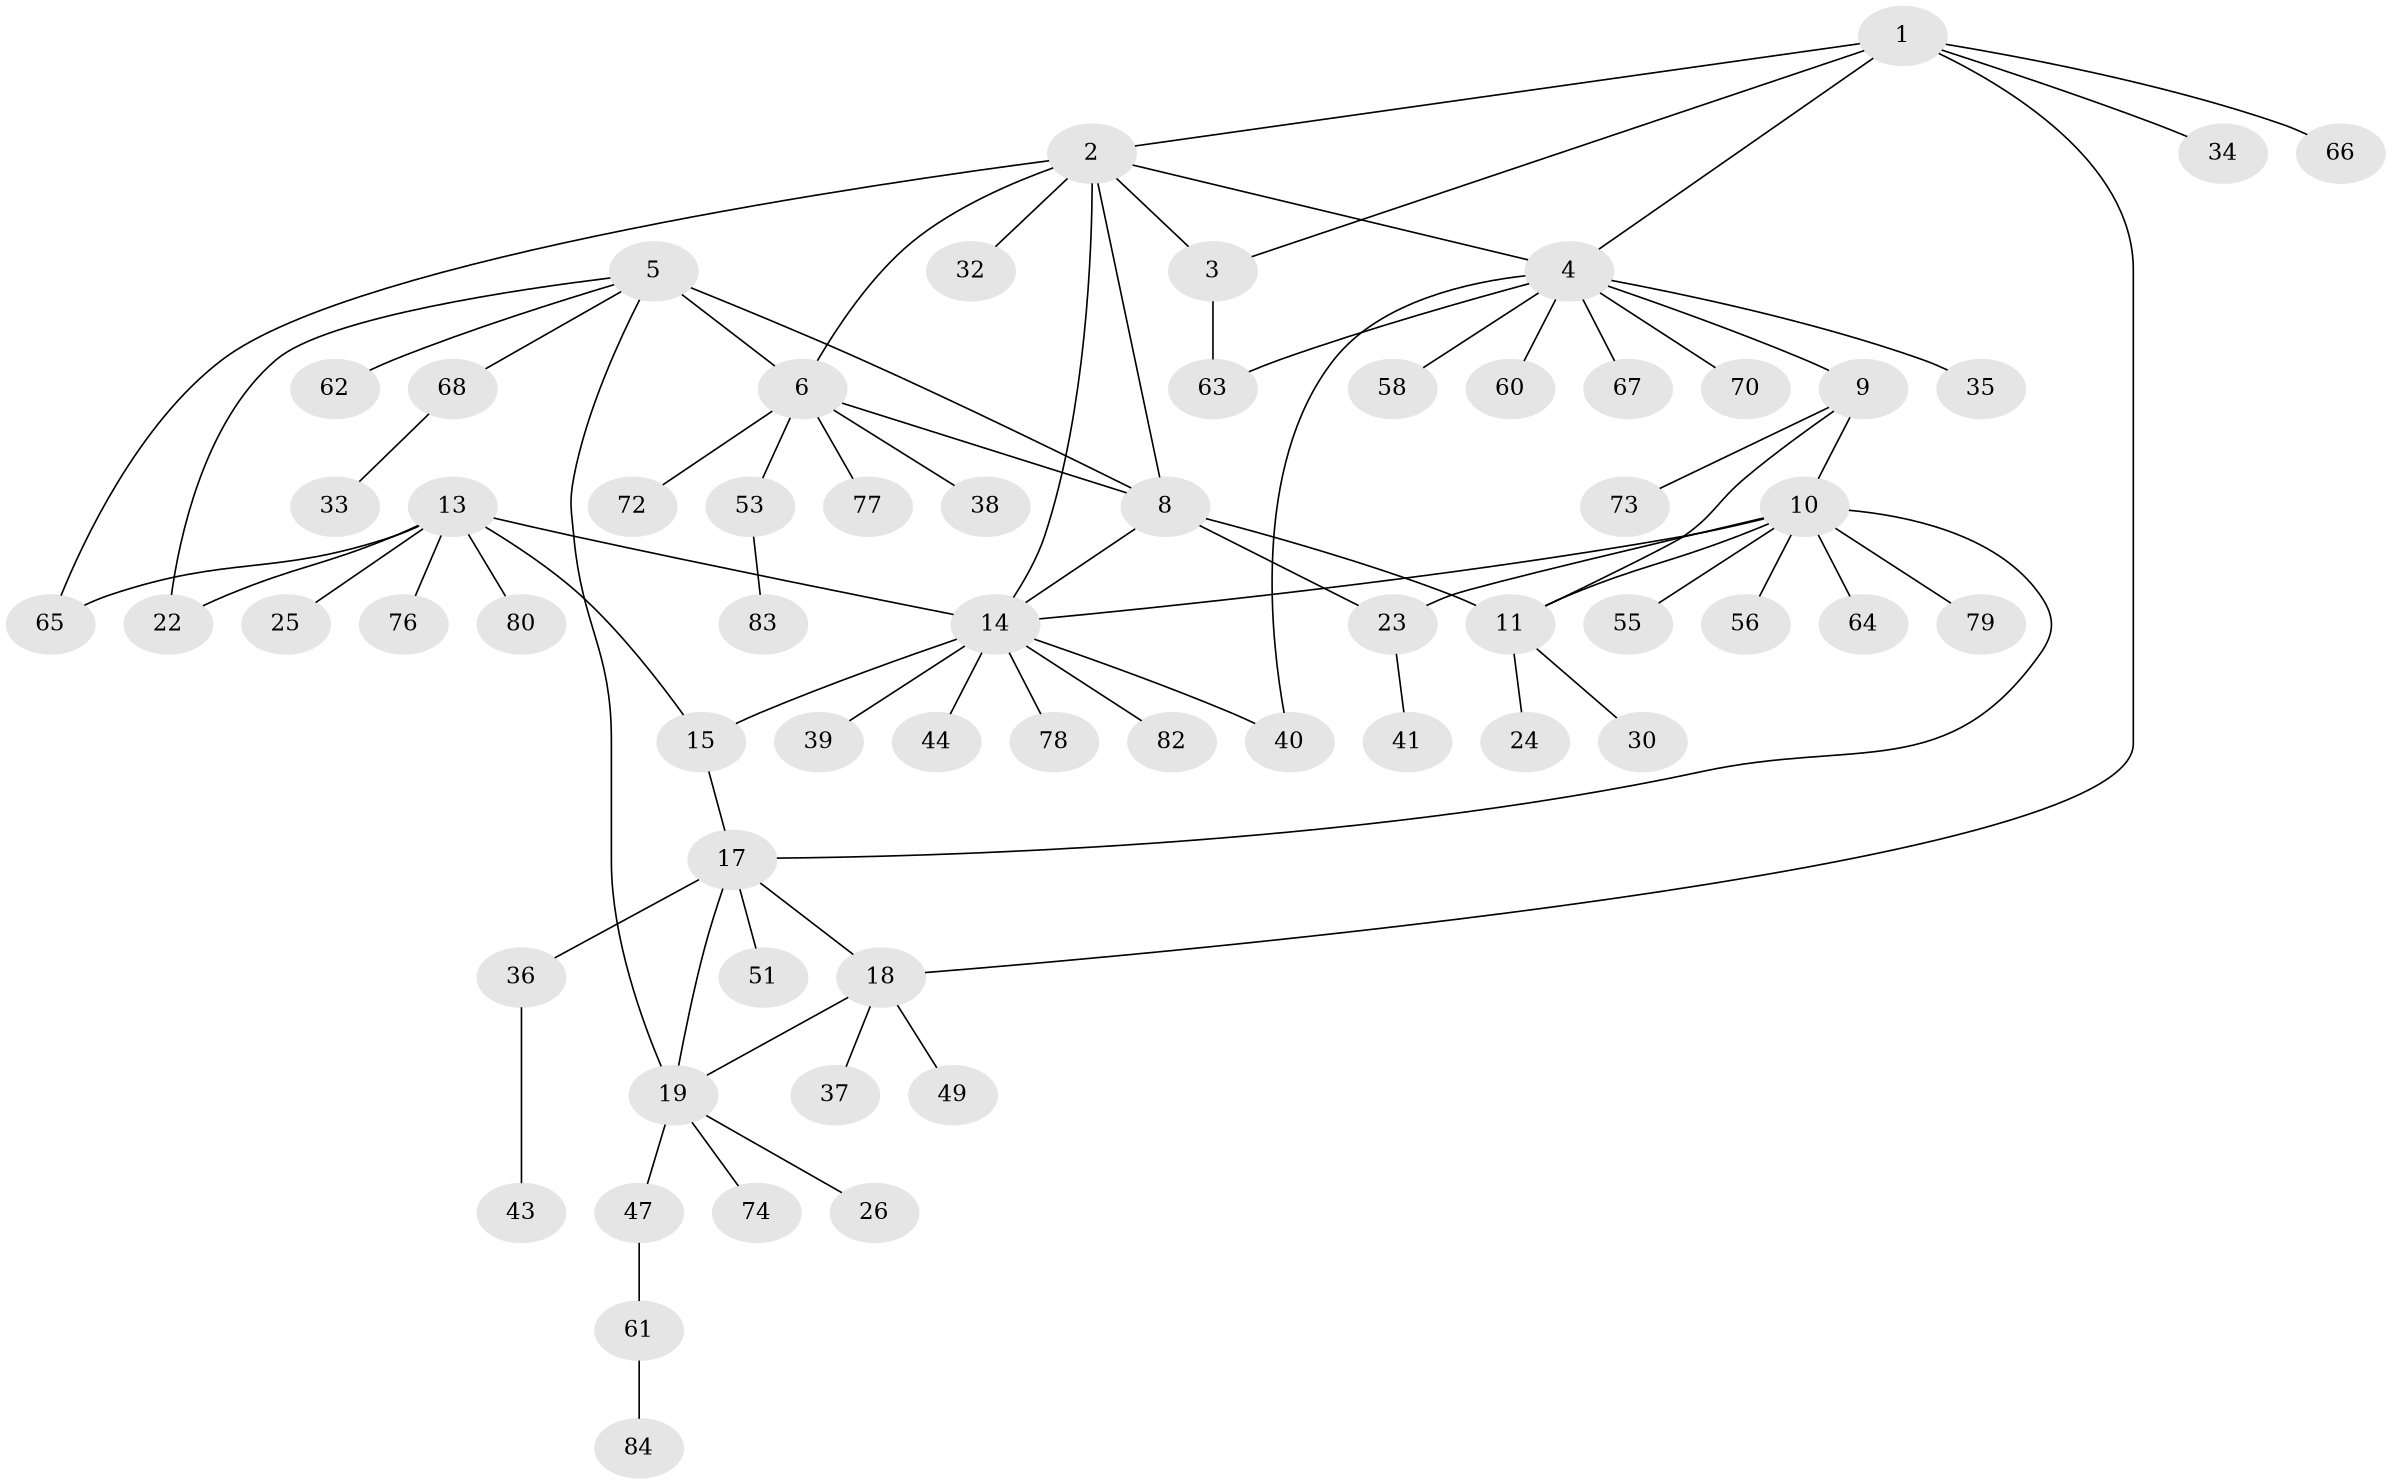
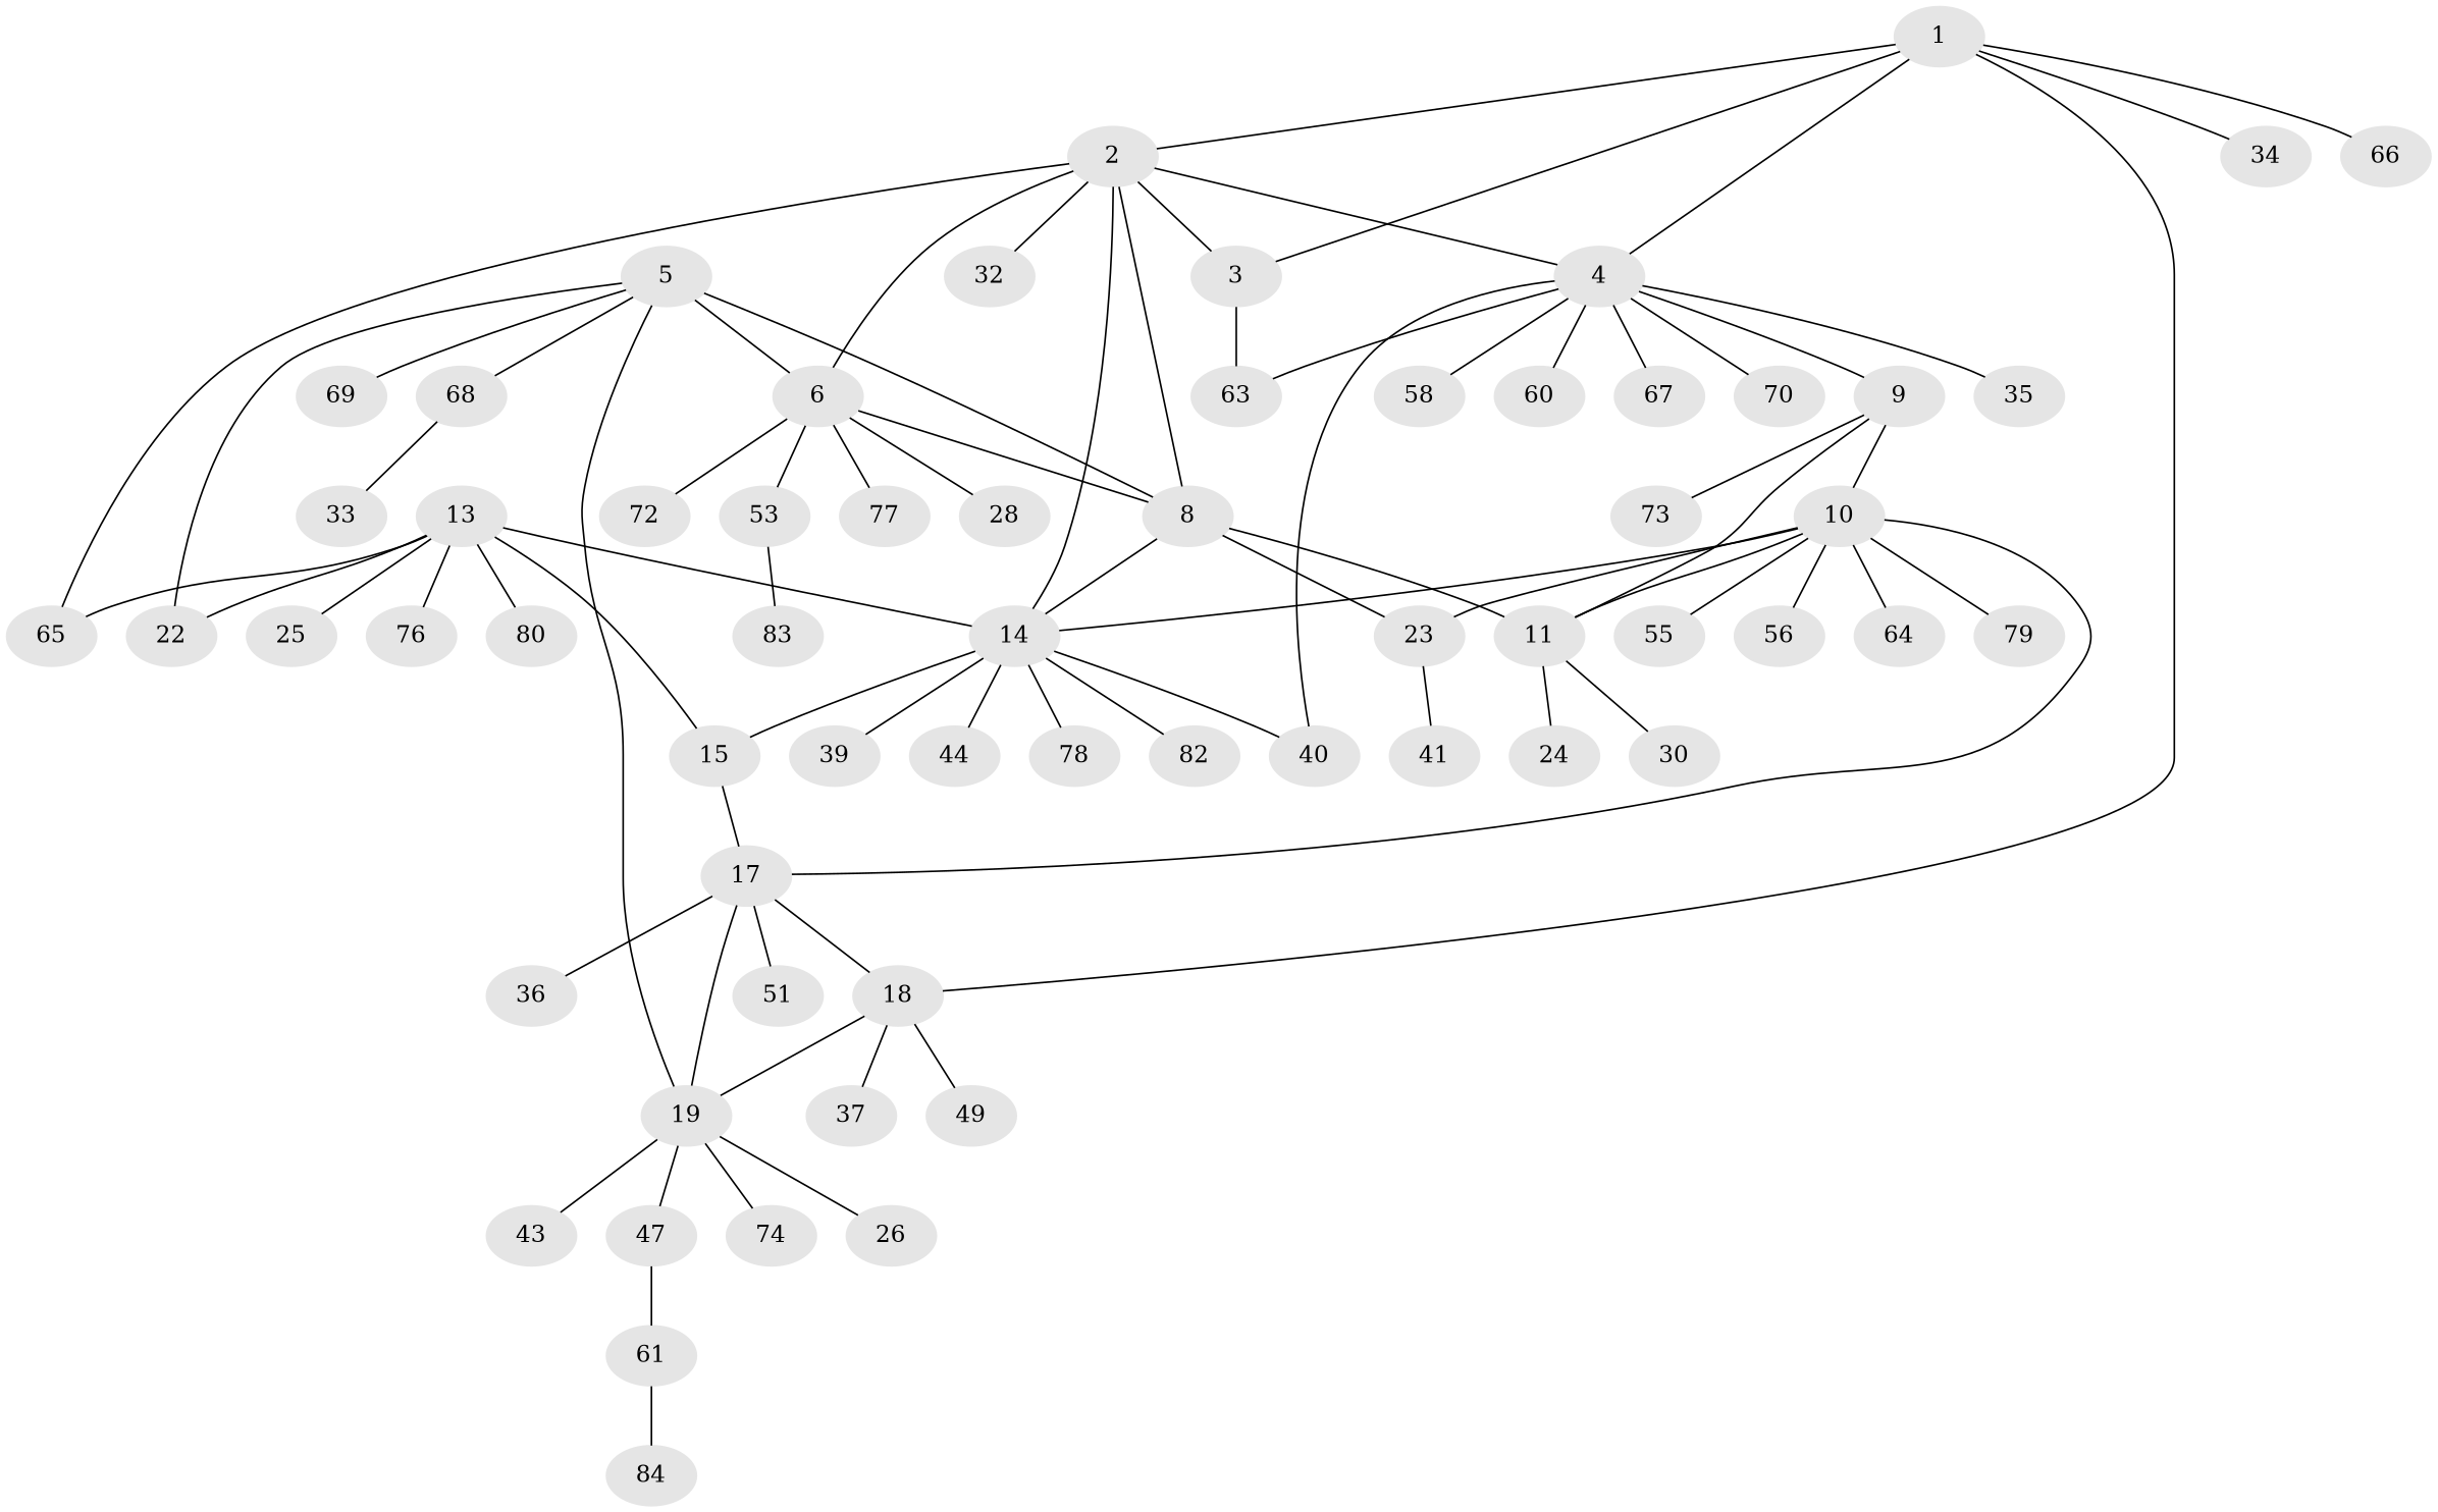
  graph {
    node [color=gray90 style=filled]
    1 [super="+57"]
    2 [super="+21"]
    3
    4 [super="+27"]
    18 [super="+75"]
    34
    66
    6 [super="+52"]
    8 [super="+81"]
    14 [super="+16"]
    32
    65
    63
    9
    35
    40 [super="+54"]
    58
    60
    67 [super="+71"]
    70
    19 [super="+38"]
    37
    49
-   28 [label=38]
+   28
    53
    72
    77
    11 [super="+31"]
    23 [super="+48"]
    15
    39
    44
    78
    82
    10 [super="+12"]
    73
    5 [super="+7"]
    22 [super="+42"]
-   62
+   62 [label=69]
    68
    26
    43
    47 [super="+59"]
    74
    33 [super="+50"]
    83
    24 [super="+46"]
    30
    41
    17 [super="+20"]
    55
    56
    64
    79
    36
    51
    13 [super="+29"]
    25
    76
    80
    61
    84
    1 -- 2
    1 -- 3
    1 -- 4
    1 -- 18
    1 -- 34
    1 -- 66
    2 -- 3
    2 -- 4
    2 -- 6
    2 -- 8
    2 -- 14
    2 -- 32
    2 -- 65
    3 -- 63
    4 -- 63
    4 -- 9
    4 -- 35
    4 -- 40
    4 -- 58
    4 -- 60
    4 -- 67
    4 -- 70
    18 -- 19
    18 -- 37
    18 -- 49
    6 -- 8
    6 -- 28
    6 -- 53
    6 -- 72
    6 -- 77
    8 -- 14
    8 -- 11
    8 -- 23
    14 -- 40
    14 -- 15 [weight=2]
    14 -- 39
    14 -- 44
    14 -- 78
    14 -- 82
    9 -- 11
    9 -- 10 [weight=2]
    9 -- 73
    19 -- 26
-   36 -- 43
+   19 -- 43
    19 -- 47
    19 -- 74
    53 -- 83
    11 -- 24
    11 -- 30
    23 -- 41
    15 -- 17
    10 -- 14
    10 -- 11 [weight=2]
    10 -- 23
    10 -- 17
    10 -- 55
    10 -- 56
    10 -- 64
    10 -- 79
    5 -- 6 [weight=2]
    5 -- 8 [weight=2]
    5 -- 19
    5 -- 22
    5 -- 62
    5 -- 68
    68 -- 33
    47 -- 61
    17 -- 18 [weight=2]
    17 -- 19 [weight=2]
    17 -- 36
    17 -- 51
    13 -- 14 [weight=2]
    13 -- 65
    13 -- 15
    13 -- 22
    13 -- 25
    13 -- 76
    13 -- 80
    61 -- 84
  }
